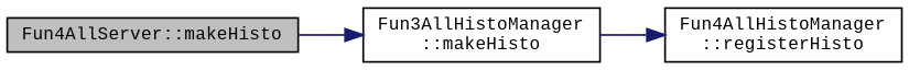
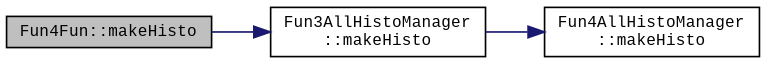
  digraph {
    fontname="Liberation Mono"
    rankdir=LR
    node [color=black fontname="Liberation Mono" fontsize=10 shape=record]
    edge [color=midnightblue fontname="Liberation Mono" fontsize=10 labelfontname=FreeSans labelfontsize=10 style=solid]
-   n1 [fillcolor=grey75 fontcolor=black height=0.2 label="Fun4AllServer::makeHisto" style=filled width=0.4]
+   n1 [fillcolor=grey75 fontcolor=black height=0.2 label="Fun4Fun::makeHisto" style=filled width=0.4]
    n2 [height=0.2 label="Fun3AllHistoManager\l::makeHisto" width=0.4]
-   n3 [height=0.2 label="Fun4AllHistoManager\l::registerHisto" width=0.4]
+   n3 [height=0.2 label="Fun4AllHistoManager\l::makeHisto" width=0.4]
    n1 -> n2
    n2 -> n3
  }
